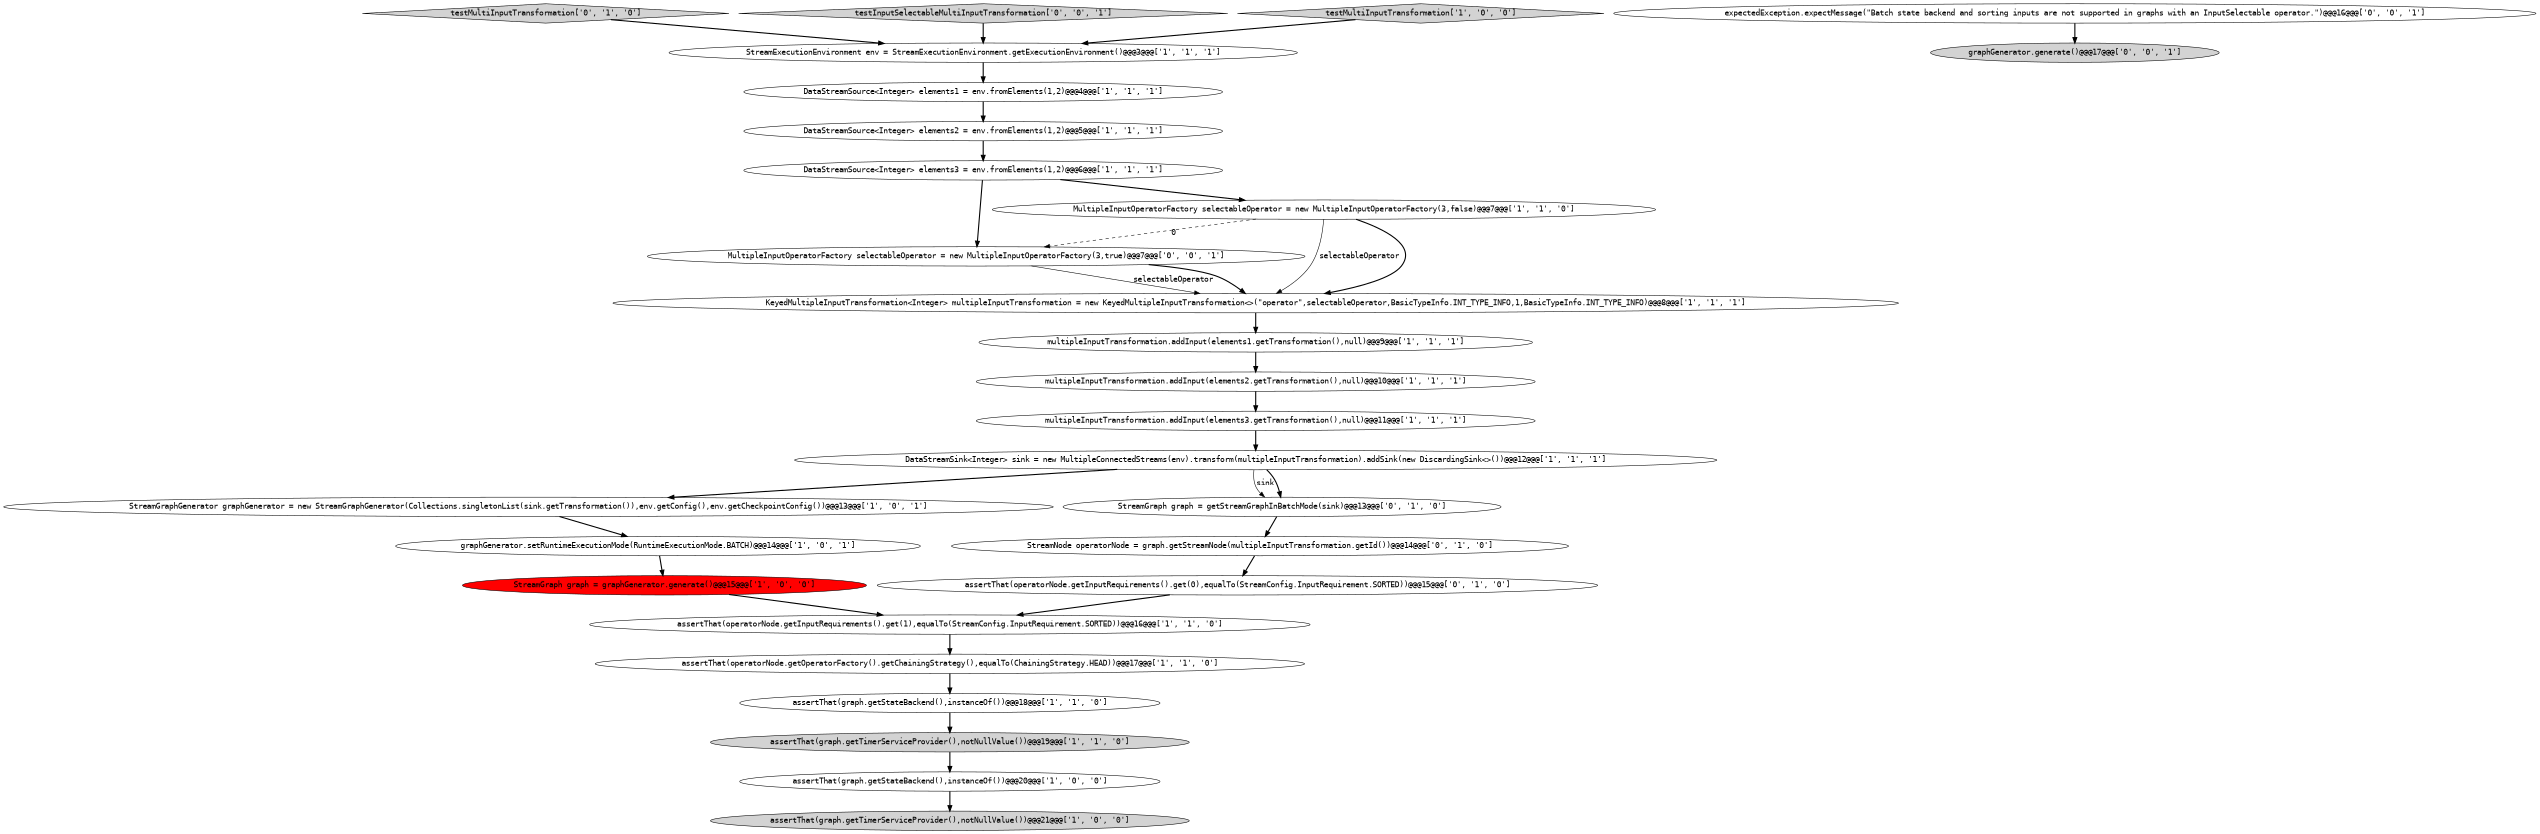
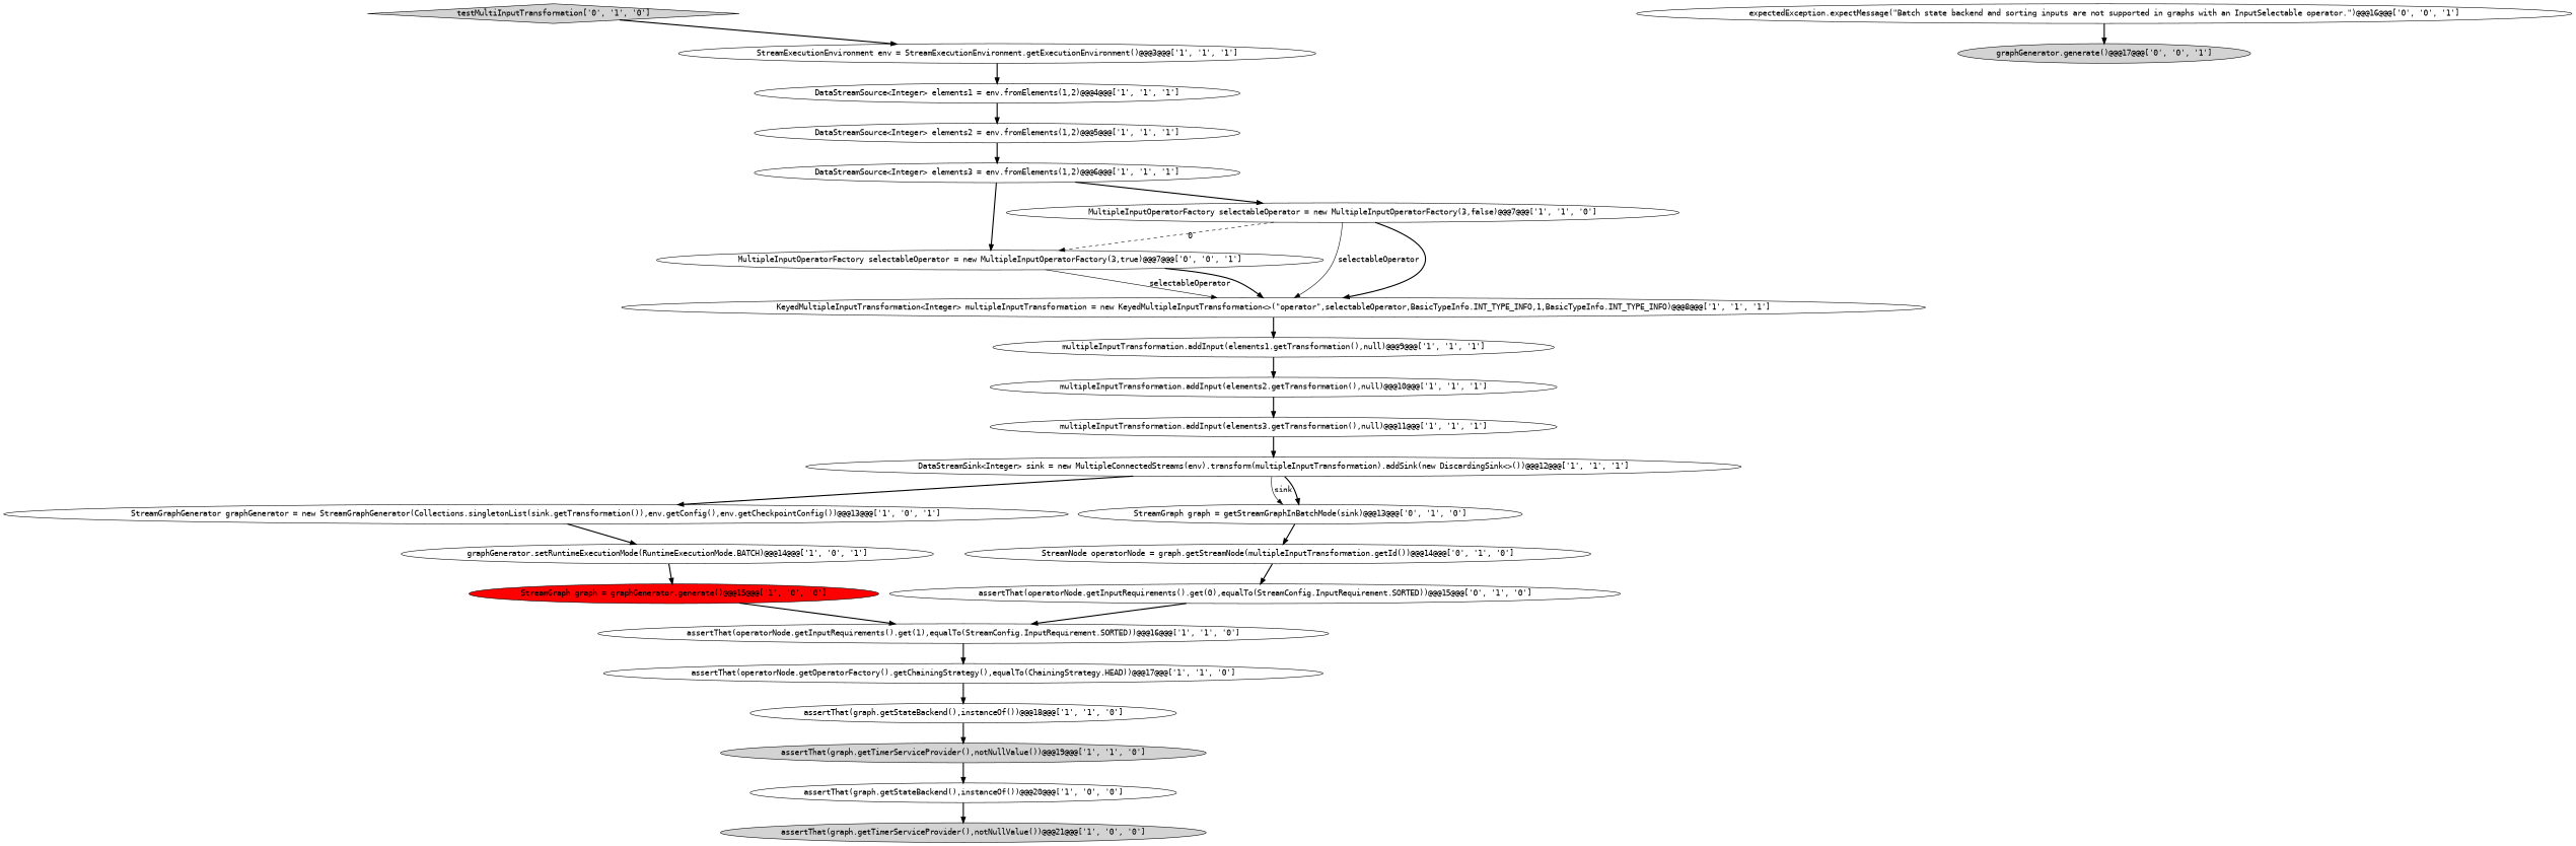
  digraph {
    fontname="DejaVu Sans Mono"
    node [fillcolor=white fontname="DejaVu Sans Mono" shape=ellipse style=filled]
    edge [fontname="DejaVu Sans Mono" style=bold]
    n1 [label="multipleInputTransformation.addInput(elements1.getTransformation(),null)@@@9@@@['1', '1', '1']"]
    n2 [label="multipleInputTransformation.addInput(elements2.getTransformation(),null)@@@10@@@['1', '1', '1']"]
    n3 [label="multipleInputTransformation.addInput(elements3.getTransformation(),null)@@@11@@@['1', '1', '1']"]
    n4 [label="assertThat(graph.getStateBackend(),instanceOf())@@@20@@@['1', '0', '0']"]
    n5 [fillcolor=lightgray label="assertThat(graph.getTimerServiceProvider(),notNullValue())@@@21@@@['1', '0', '0']"]
    n6 [label="DataStreamSink<Integer> sink = new MultipleConnectedStreams(env).transform(multipleInputTransformation).addSink(new DiscardingSink<>())@@@12@@@['1', '1', '1']"]
    n7 [label="StreamGraphGenerator graphGenerator = new StreamGraphGenerator(Collections.singletonList(sink.getTransformation()),env.getConfig(),env.getCheckpointConfig())@@@13@@@['1', '0', '1']"]
    n8 [label="StreamGraph graph = getStreamGraphInBatchMode(sink)@@@13@@@['0', '1', '0']"]
    n9 [label="assertThat(operatorNode.getOperatorFactory().getChainingStrategy(),equalTo(ChainingStrategy.HEAD))@@@17@@@['1', '1', '0']"]
    n10 [label="assertThat(graph.getStateBackend(),instanceOf())@@@18@@@['1', '1', '0']"]
    n11 [fillcolor=lightgray label="assertThat(graph.getTimerServiceProvider(),notNullValue())@@@19@@@['1', '1', '0']"]
    n12 [label="StreamNode operatorNode = graph.getStreamNode(multipleInputTransformation.getId())@@@14@@@['0', '1', '0']"]
    n13 [label="assertThat(operatorNode.getInputRequirements().get(0),equalTo(StreamConfig.InputRequirement.SORTED))@@@15@@@['0', '1', '0']"]
    n14 [label="assertThat(operatorNode.getInputRequirements().get(1),equalTo(StreamConfig.InputRequirement.SORTED))@@@16@@@['1', '1', '0']"]
    n15 [label="expectedException.expectMessage(\"Batch state backend and sorting inputs are not supported in graphs with an InputSelectable operator.\")@@@16@@@['0', '0', '1']"]
    n16 [fillcolor=lightgray label="graphGenerator.generate()@@@17@@@['0', '0', '1']"]
    n17 [label="MultipleInputOperatorFactory selectableOperator = new MultipleInputOperatorFactory(3,true)@@@7@@@['0', '0', '1']"]
    n18 [label="KeyedMultipleInputTransformation<Integer> multipleInputTransformation = new KeyedMultipleInputTransformation<>(\"operator\",selectableOperator,BasicTypeInfo.INT_TYPE_INFO,1,BasicTypeInfo.INT_TYPE_INFO)@@@8@@@['1', '1', '1']"]
    n19 [label="graphGenerator.setRuntimeExecutionMode(RuntimeExecutionMode.BATCH)@@@14@@@['1', '0', '1']"]
    n20 [fillcolor=red label="StreamGraph graph = graphGenerator.generate()@@@15@@@['1', '0', '0']"]
    n21 [fillcolor=lightgray label="testMultiInputTransformation['0', '1', '0']" shape=diamond]
    n22 [label="StreamExecutionEnvironment env = StreamExecutionEnvironment.getExecutionEnvironment()@@@3@@@['1', '1', '1']"]
    n23 [label="DataStreamSource<Integer> elements1 = env.fromElements(1,2)@@@4@@@['1', '1', '1']"]
    n24 [label="DataStreamSource<Integer> elements3 = env.fromElements(1,2)@@@6@@@['1', '1', '1']"]
    n25 [label="MultipleInputOperatorFactory selectableOperator = new MultipleInputOperatorFactory(3,false)@@@7@@@['1', '1', '0']"]
    n26 [label="DataStreamSource<Integer> elements2 = env.fromElements(1,2)@@@5@@@['1', '1', '1']"]
-   n27 [fillcolor=lightgray label="testInputSelectableMultiInputTransformation['0', '0', '1']" shape=diamond]
-   n28 [fillcolor=lightgray label="testMultiInputTransformation['1', '0', '0']" shape=diamond]
    n1 -> n2
    n2 -> n3
    n3 -> n6
    n4 -> n5
    n6 -> n7
    n6 -> n8 [label=sink style=solid]
    n6 -> n8
    n7 -> n19
    n8 -> n12
    n9 -> n10
    n10 -> n11
    n11 -> n4
    n12 -> n13
    n13 -> n14
    n14 -> n9
    n15 -> n16
    n17 -> n18 [label=selectableOperator style=solid]
    n17 -> n18
    n18 -> n1
    n19 -> n20
    n20 -> n14
    n21 -> n22
    n22 -> n23
    n23 -> n26
    n24 -> n17
    n24 -> n25
    n25 -> n17 [label=0 style=dashed]
    n25 -> n18 [label=selectableOperator style=solid]
    n25 -> n18
    n26 -> n24
-   n27 -> n22
-   n28 -> n22
  }
